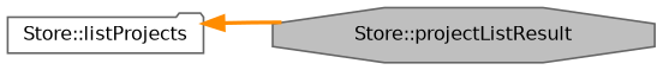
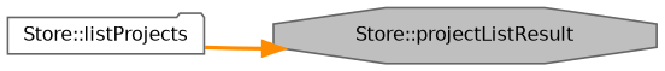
  digraph {
    rankdir=RL
    node [color=gray40 fontname=Helvetica fontsize=10 style=filled]
    n1 [fillcolor=grey75 fontcolor=black height=0.2 label="Store::projectListResult" shape=octagon width=0.4]
    n2 [fillcolor=white height=0.2 label="Store::listProjects" shape=folder width=0.4]
-   n2 -> n1 [color=darkorange dir=back fontname=Helvetica fontsize=10 labelfontname=Helvetica labelfontsize=10 style=bold]
+   n1 -> n2 [color=darkorange dir=back fontname=Helvetica fontsize=10 labelfontname=Helvetica labelfontsize=10 style=bold]
  }
